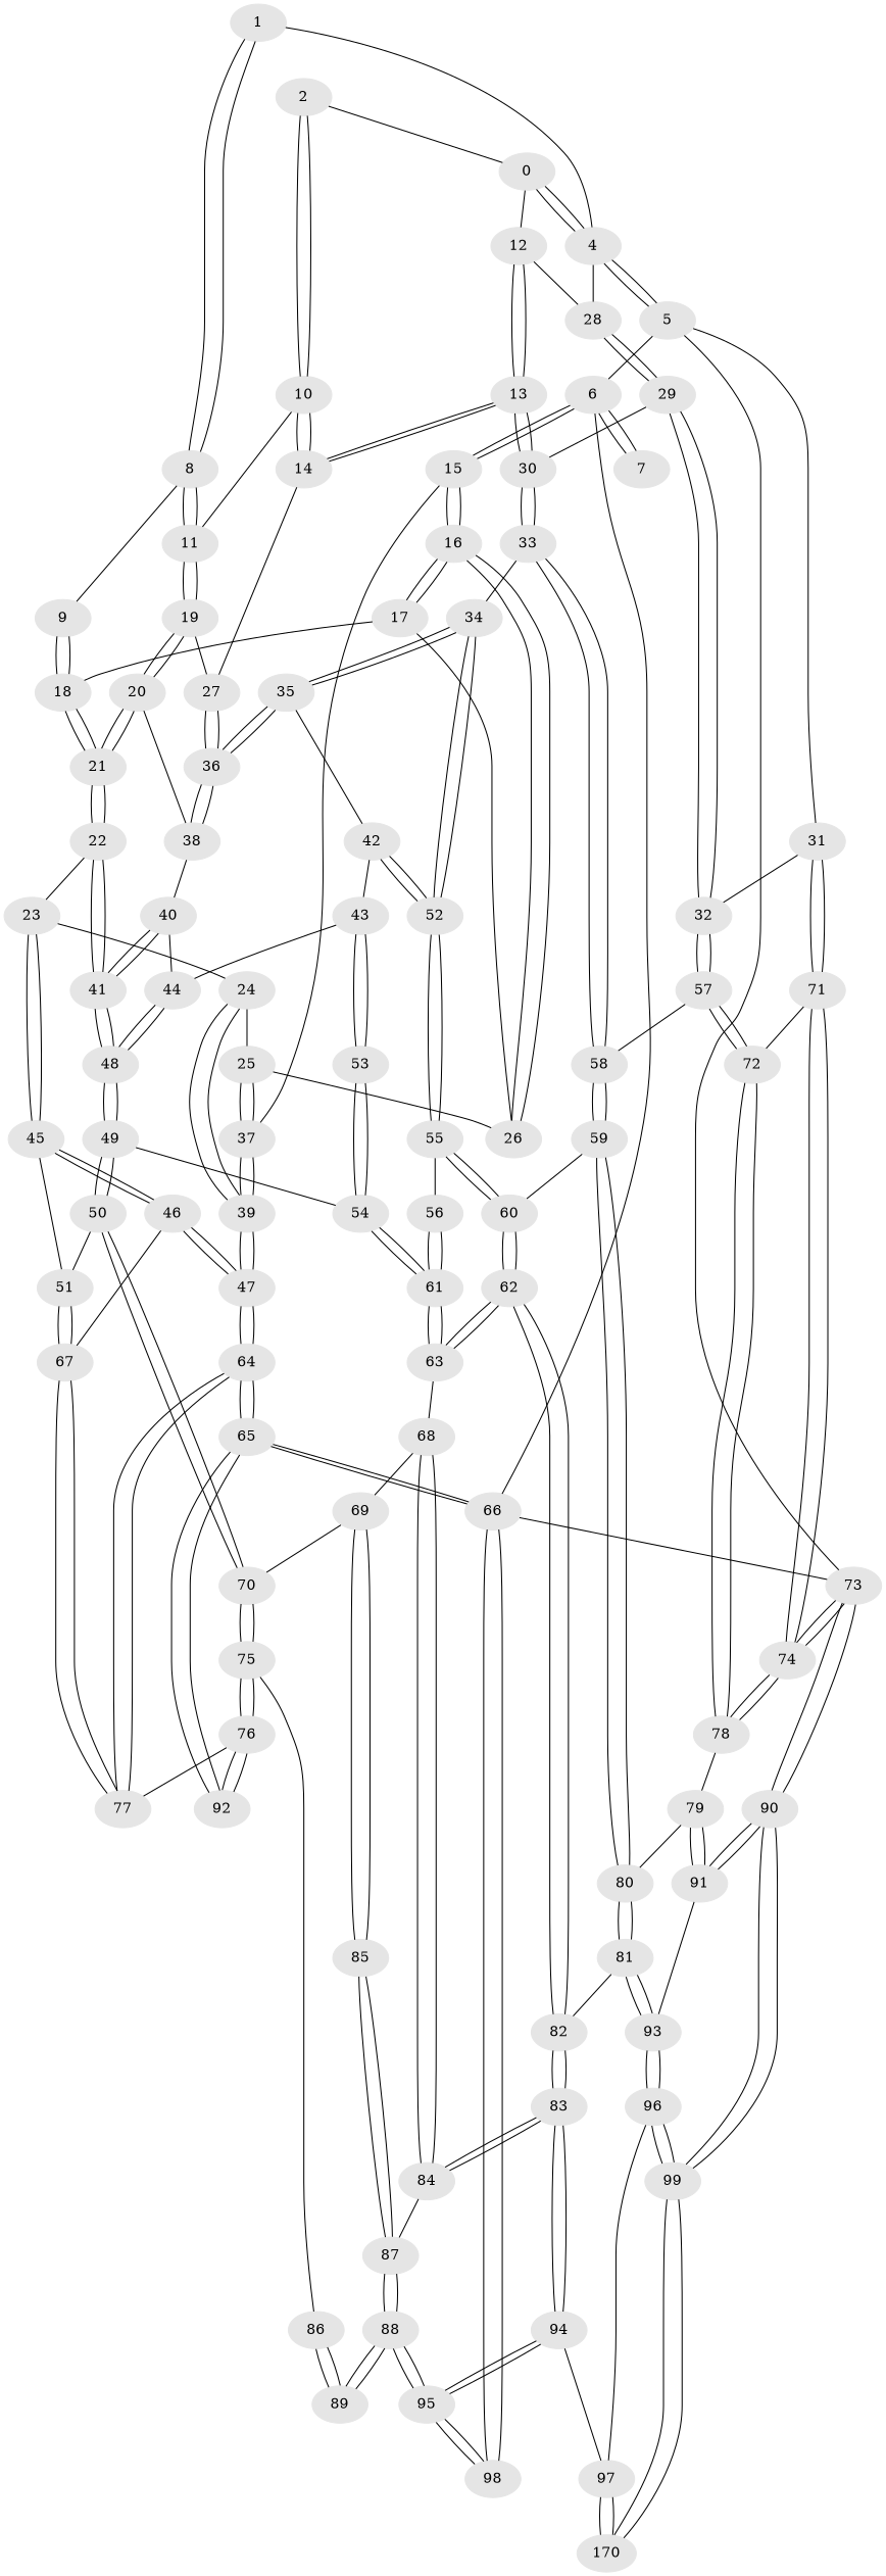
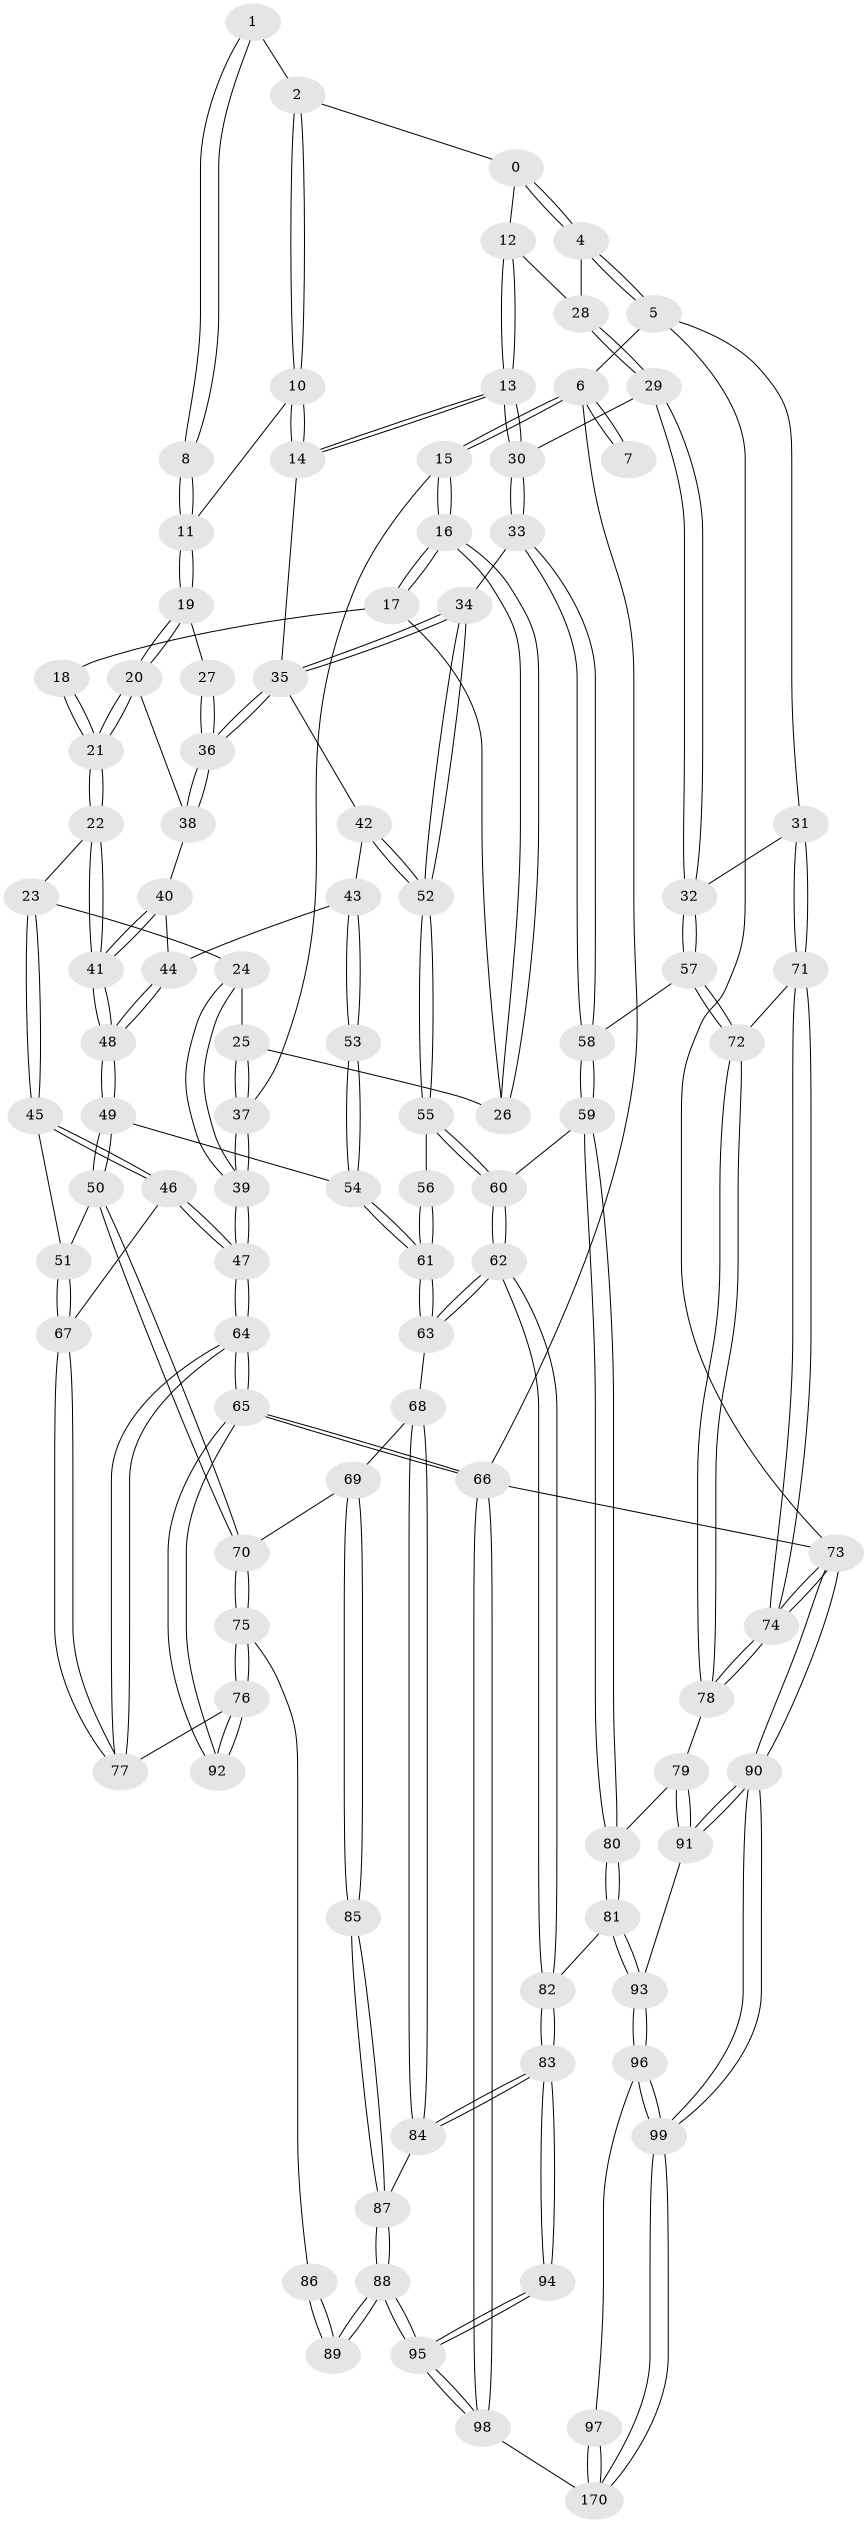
  graph {
    node [color=gray90 style=filled]
    1
    2
    8
    n4 [label=0]
    10
-   9
    11
    4
    12
    14
    5
    28
    13
    6
    31
    73
    29
    7
    15
    66
    32
    71
    74
    90
    16
    37
    98
    18
    19
    21
    27
    20
    30
    33
    36
    17
    26
    39
    22
    38
    40
    23
    41
    24
    45
    48
    25
    46
    51
    47
    57
    34
    58
    72
    35
    52
    59
    42
    55
    43
    44
    64
    49
    53
    54
    67
    77
    65
    50
    70
    61
    75
    56
    60
    63
    62
    78
    80
    81
    82
    68
    83
    69
    84
    92
    n86 [label=170]
    85
    87
    76
    86
    79
    91
    99
    89
    93
    96
    94
    95
    97
    88
-   1 -- 4
+   1 -- 2
    1 -- 8
    1 -- 8
    2 -- n4
    2 -- 10
    2 -- 10
-   8 -- 9
    8 -- 11
    8 -- 11
    n4 -- 4
    n4 -- 4
    n4 -- 12
    10 -- 11
    10 -- 14
    10 -- 14
-   9 -- 18
-   9 -- 18
    11 -- 19
    11 -- 19
    4 -- 5
    4 -- 5
    4 -- 28
    12 -- 28
    12 -- 13
    12 -- 13
-   14 -- 27
+   14 -- 35
    5 -- 6
    5 -- 31
    5 -- 73
    28 -- 29
    28 -- 29
    13 -- 14
    13 -- 14
    13 -- 30
    13 -- 30
    6 -- 7
    6 -- 7
    6 -- 15
    6 -- 15
    6 -- 66
    31 -- 32
    31 -- 71
    31 -- 71
    73 -- 74
    73 -- 74
    73 -- 90
    73 -- 90
    29 -- 32
    29 -- 32
    29 -- 30
    15 -- 16
    15 -- 16
    15 -- 37
    66 -- 73
    66 -- 98
    66 -- 98
    32 -- 57
    32 -- 57
    71 -- 74
    71 -- 74
    71 -- 72
    74 -- 78
    74 -- 78
    90 -- 91
    90 -- 91
    90 -- 99
    90 -- 99
    16 -- 17
    16 -- 17
    16 -- 26
    16 -- 26
    37 -- 39
    37 -- 39
+   98 -- n86
    18 -- 21
    18 -- 21
    19 -- 27
    19 -- 20
    19 -- 20
    21 -- 22
    21 -- 22
    27 -- 36
    27 -- 36
    20 -- 21
    20 -- 21
    20 -- 38
    30 -- 33
    30 -- 33
    33 -- 34
    33 -- 58
    33 -- 58
    36 -- 38
    36 -- 38
    17 -- 18
    17 -- 26
    39 -- 47
    39 -- 47
    22 -- 23
    22 -- 41
    22 -- 41
    38 -- 40
    40 -- 41
    40 -- 41
    40 -- 44
    23 -- 24
    23 -- 45
    23 -- 45
    41 -- 48
    41 -- 48
    24 -- 39
    24 -- 39
    24 -- 25
    45 -- 46
    45 -- 46
    45 -- 51
    48 -- 49
    48 -- 49
    25 -- 37
    25 -- 37
    25 -- 26
    46 -- 47
    46 -- 47
    46 -- 67
    51 -- 67
    51 -- 67
    47 -- 64
    47 -- 64
    57 -- 58
    57 -- 72
    57 -- 72
    34 -- 35
    34 -- 35
    34 -- 52
    34 -- 52
    58 -- 59
    58 -- 59
    72 -- 78
    72 -- 78
    35 -- 36
    35 -- 36
    35 -- 42
    52 -- 55
    52 -- 55
    59 -- 60
    59 -- 80
    59 -- 80
    42 -- 52
    42 -- 52
    42 -- 43
    55 -- 56
    55 -- 60
    55 -- 60
    43 -- 44
    43 -- 53
    43 -- 53
    44 -- 48
    44 -- 48
    64 -- 77
    64 -- 77
    64 -- 65
    64 -- 65
    49 -- 54
    49 -- 50
    49 -- 50
    53 -- 54
    53 -- 54
    54 -- 61
    54 -- 61
    67 -- 77
    67 -- 77
    65 -- 66
    65 -- 66
    65 -- 92
    65 -- 92
    50 -- 51
    50 -- 70
    50 -- 70
    70 -- 75
    70 -- 75
    61 -- 63
    61 -- 63
    75 -- 76
    75 -- 76
    75 -- 86
    56 -- 61
    56 -- 61
    60 -- 62
    60 -- 62
    63 -- 68
    62 -- 63
    62 -- 63
    62 -- 82
    62 -- 82
    78 -- 79
    80 -- 81
    80 -- 81
    81 -- 82
    81 -- 93
    81 -- 93
    82 -- 83
    82 -- 83
    68 -- 69
    68 -- 84
    68 -- 84
    83 -- 84
    83 -- 84
    83 -- 94
    83 -- 94
    69 -- 70
    69 -- 85
    69 -- 85
    84 -- 87
    85 -- 87
    85 -- 87
    87 -- 88
    87 -- 88
    76 -- 77
    76 -- 92
    76 -- 92
    86 -- 89
    86 -- 89
    79 -- 80
    79 -- 91
    79 -- 91
    91 -- 93
    99 -- n86
    99 -- n86
    93 -- 96
    93 -- 96
    96 -- 99
    96 -- 99
    96 -- 97
    94 -- 95
    94 -- 95
-   94 -- 97
    95 -- 98
    95 -- 98
    97 -- n86
    97 -- n86
    88 -- 89
    88 -- 89
    88 -- 95
    88 -- 95
  }
